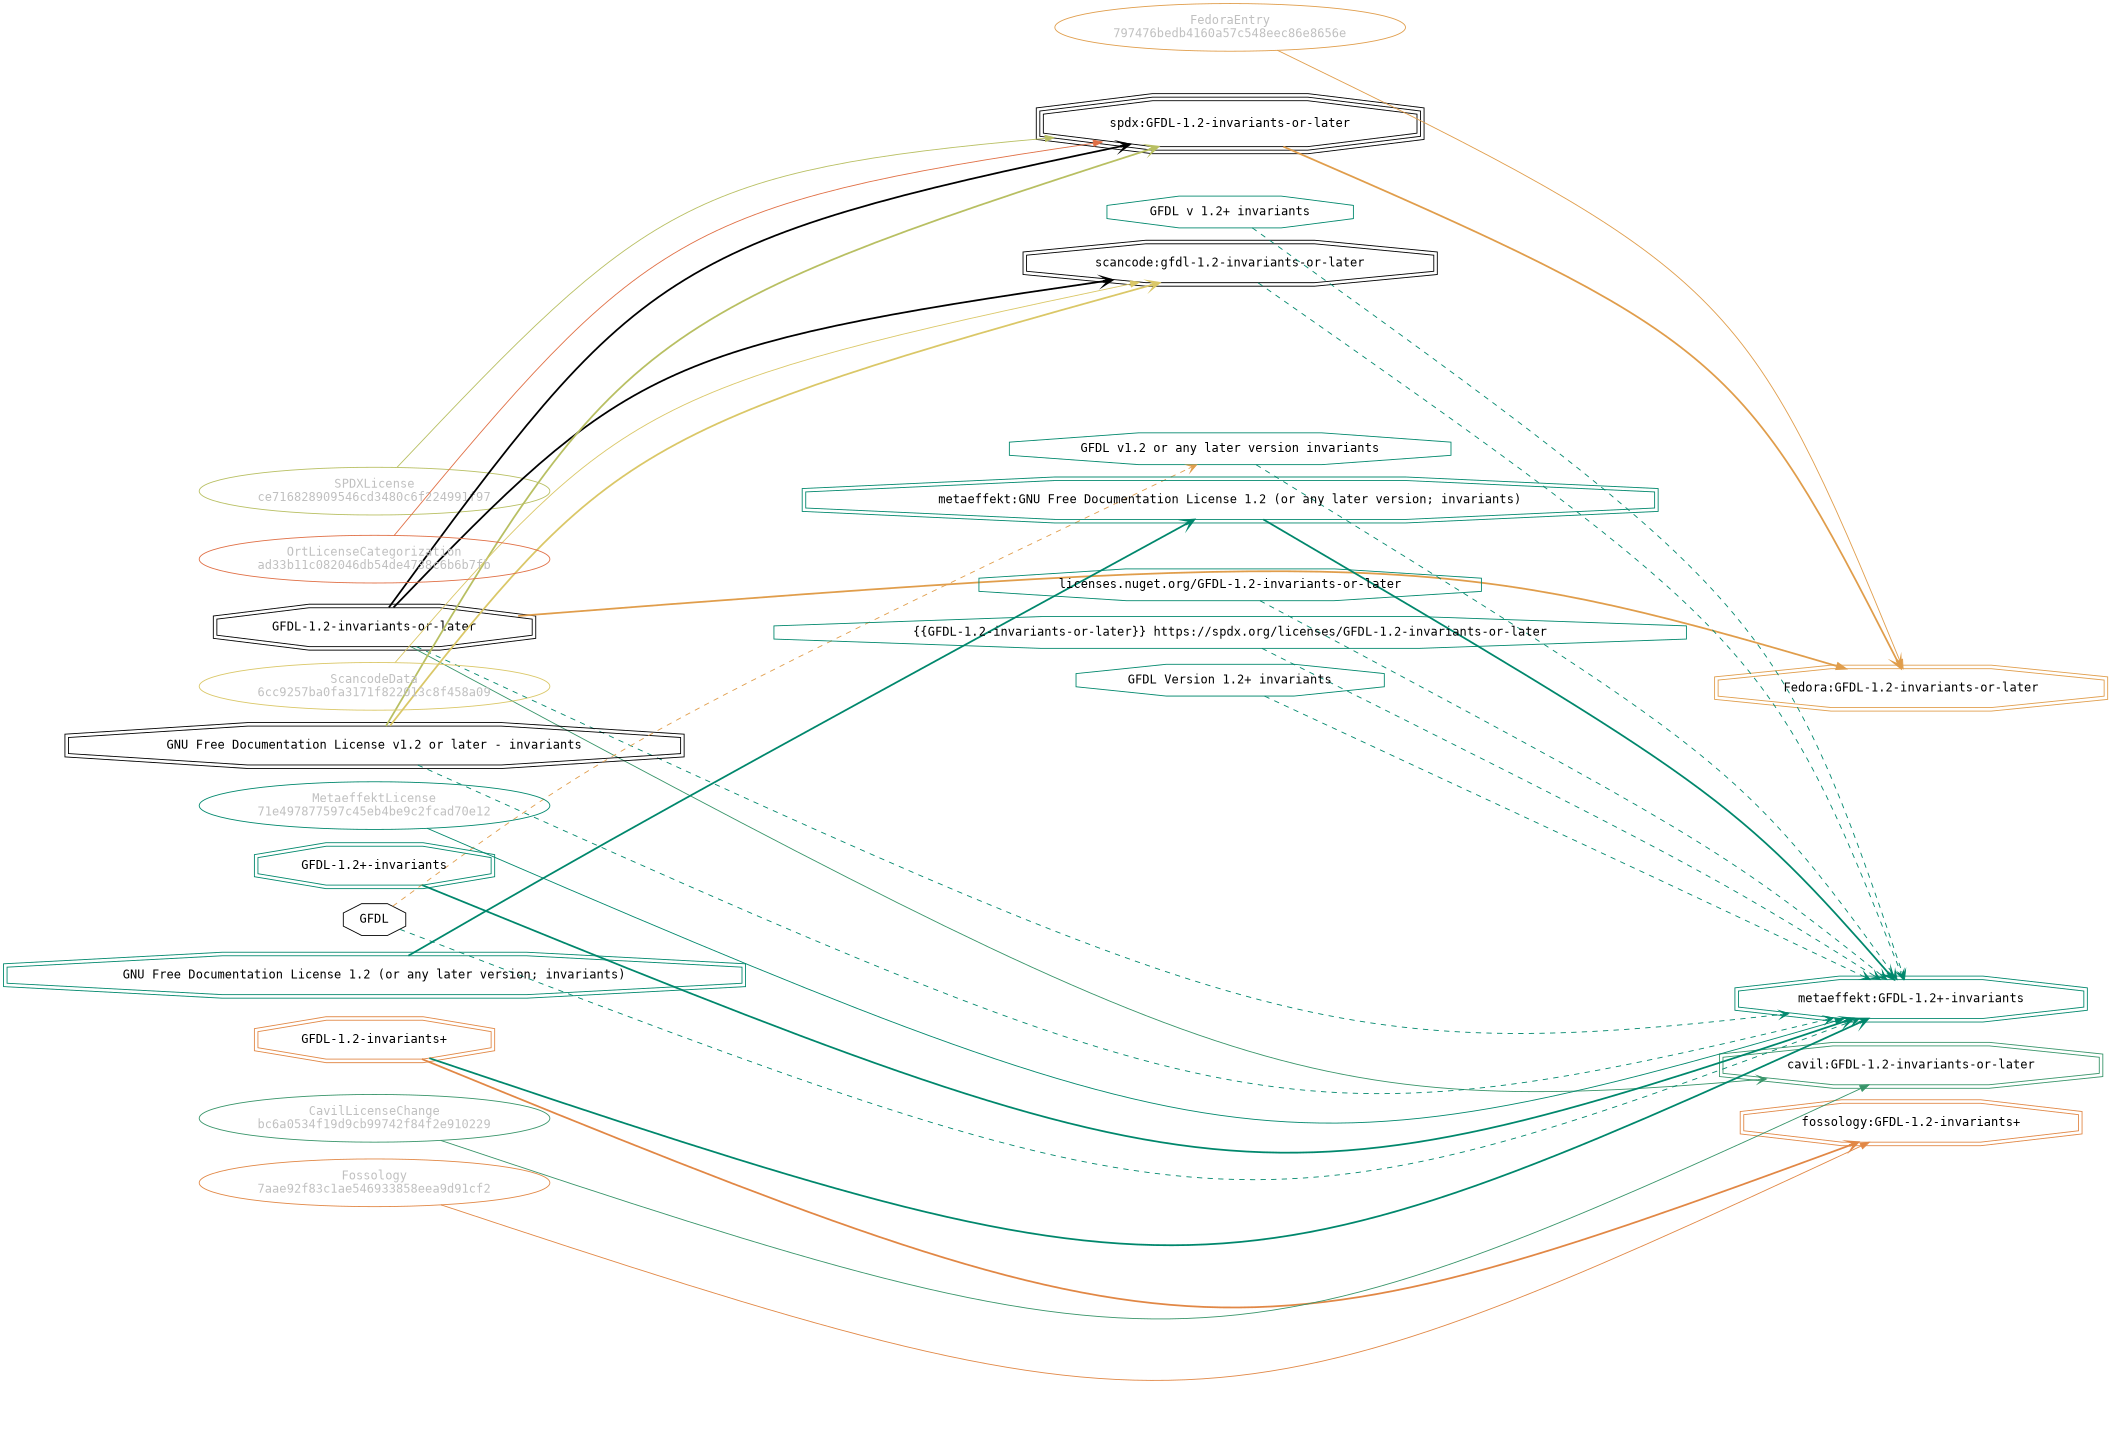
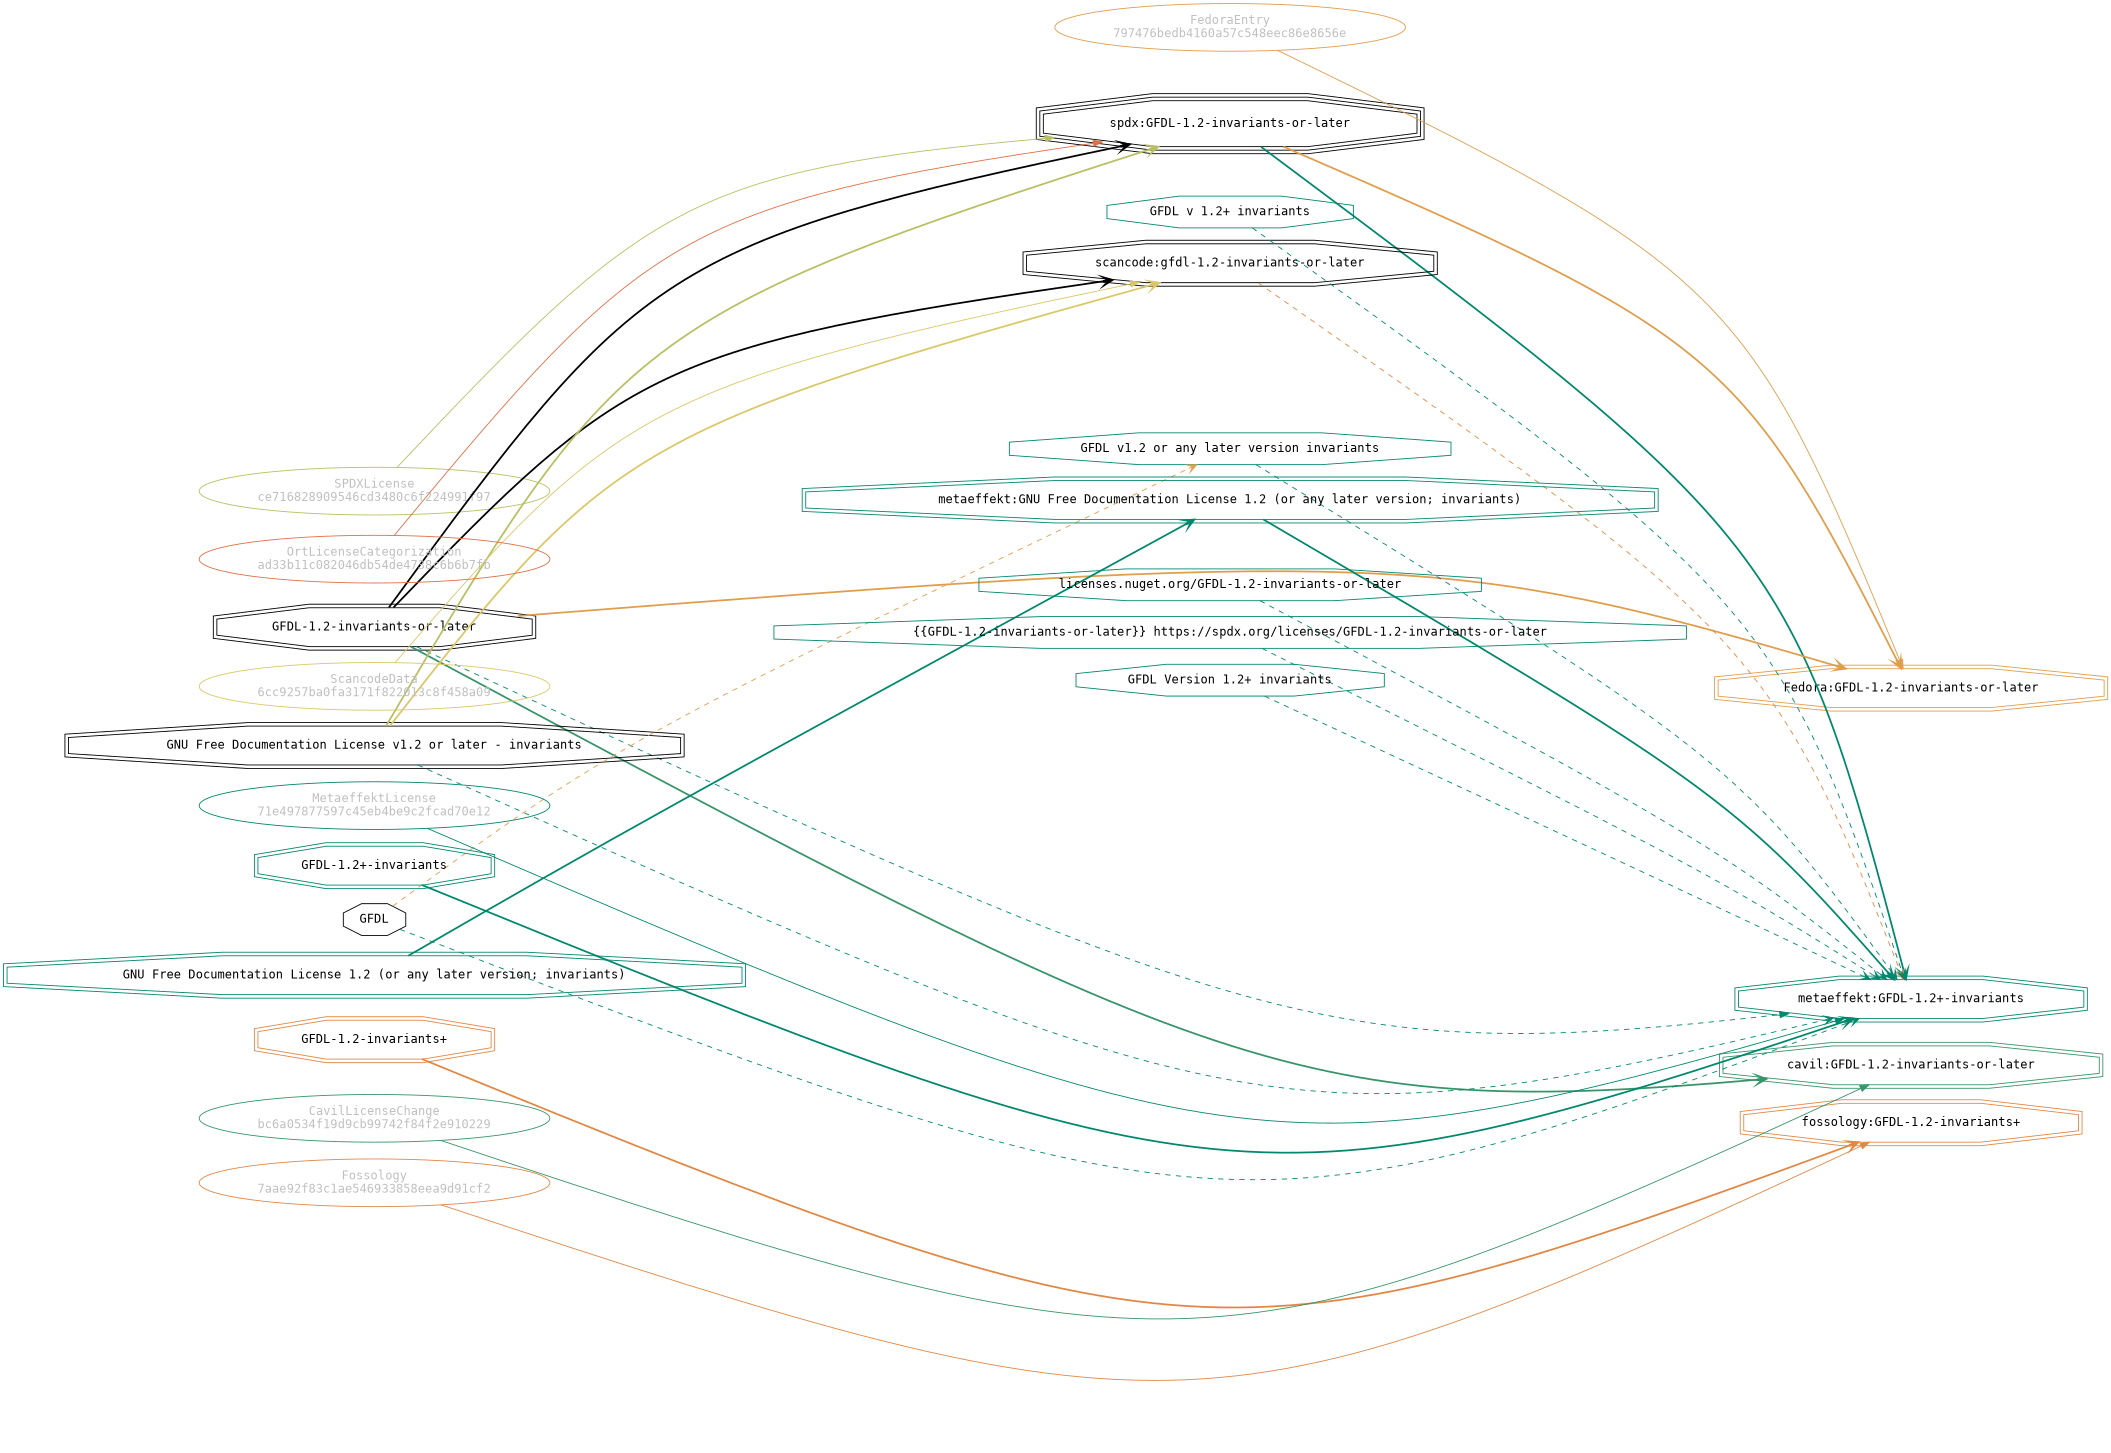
  strict digraph {
    fontname="DejaVu Sans Mono"
    rankdir=LR
    splines=curved
    node [color="#00876c" fontname="DejaVu Sans Mono" shape=doubleoctagon]
    edge [color="#00876c" fontname="DejaVu Sans Mono" weight=0.5 arrowhead=vee style=bold]
    n1 [color="#b8bf62" fillcolor="beige;1" fontcolor=gray label="SPDXLicense\nce716828909546cd3480c6f224991f97" shape=ellipse]
    n2 [label="spdx:GFDL-1.2-invariants-or-later" shape=tripleoctagon color=""]
    n3 [color="#e09d4b" label="Fedora:GFDL-1.2-invariants-or-later"]
    n4 [label="metaeffekt:GFDL-1.2+-invariants"]
    n5 [label="GFDL-1.2-invariants-or-later" color=""]
    n6 [label="scancode:gfdl-1.2-invariants-or-later" color=""]
    n7 [color="#379469" label="cavil:GFDL-1.2-invariants-or-later"]
    n8 [label="GNU Free Documentation License v1.2 or later - invariants" color=""]
    n9 [color="#e18745" label="fossology:GFDL-1.2-invariants+"]
    n10 [label=GFDL shape=octagon color=""]
    n11 [label="GFDL v1.2 or any later version invariants" shape=octagon]
    n12 [color="#e09d4b" fillcolor="beige;1" fontcolor=gray label="FedoraEntry\n797476bedb4160a57c548eec86e8656e" shape=ellipse]
    n13 [color="#dac767" fillcolor="beige;1" fontcolor=gray label="ScancodeData\n6cc9257ba0fa3171f822013c8f458a09" shape=ellipse]
    n14 [color="#e18745" fillcolor="beige;1" fontcolor=gray label="Fossology\n7aae92f83c1ae546933858eea9d91cf2" shape=ellipse]
    n15 [color="#e18745" label="GFDL-1.2-invariants+"]
    n16 [color="#e06f45" fillcolor="beige;1" fontcolor=gray label="OrtLicenseCategorization\nad33b11c082046db54de4738c6b6b7fb" shape=ellipse]
    n17 [color="#379469" fillcolor="beige;1" fontcolor=gray label="CavilLicenseChange\nbc6a0534f19d9cb99742f84f2e910229" shape=ellipse]
    n18 [fillcolor="beige;1" fontcolor=gray label="MetaeffektLicense\n71e497877597c45eb4be9c2fcad70e12" shape=ellipse]
    n19 [label="GFDL-1.2+-invariants"]
    n20 [label="metaeffekt:GNU Free Documentation License 1.2 (or any later version; invariants)"]
    n21 [label="GNU Free Documentation License 1.2 (or any later version; invariants)"]
    n22 [label="licenses.nuget.org/GFDL-1.2-invariants-or-later" shape=octagon]
    n23 [label="{{GFDL-1.2-invariants-or-later}} https://spdx.org/licenses/GFDL-1.2-invariants-or-later" shape=octagon]
    n24 [label="GFDL Version 1.2+ invariants" shape=octagon]
    n25 [label="GFDL v 1.2+ invariants" shape=octagon]
    n1 -> n2 [color="#b8bf62" arrowhead="" style=""]
    n2 -> n3 [color="#e09d4b" weight=0.7]
-   n15 -> n4 [weight=0.7]
+   n2 -> n4 [weight=0.7]
    n5 -> n2 [weight=0.7 color=""]
-   n5 -> n3 [arrowhead=normal color="#e09d4b" weight=0.7]
-   n5 -> n4 [style=dashed]
+   n5 -> n3 [color="#e09d4b" weight=0.7]
+   n5 -> n4 [arrowhead=normal style=dashed]
    n5 -> n6 [weight=0.7 color=""]
-   n5 -> n7 [color="#379469" style=solid weight=0.7]
-   n6 -> n4 [style=dashed]
+   n5 -> n7 [color="#379469" weight=0.7]
+   n6 -> n4 [color="#e18745" style=dashed]
    n8 -> n2 [color="#b8bf62" weight=0.7]
    n8 -> n4 [style=dashed]
    n8 -> n6 [color="#dac767" weight=0.7]
    n10 -> n4 [style=dashed]
    n10 -> n11 [color="#e09d4b" style=dashed]
    n11 -> n4 [style=dashed]
    n12 -> n3 [color="#e09d4b" arrowhead="" style=""]
    n13 -> n6 [color="#dac767" arrowhead="" style=""]
    n14 -> n9 [color="#e18745" arrowhead="" style=""]
    n15 -> n9 [color="#e18745" weight=0.7]
    n16 -> n2 [color="#e06f45" arrowhead="" style=""]
    n17 -> n7 [color="#379469" arrowhead="" style=""]
    n18 -> n4 [arrowhead="" style=""]
    n19 -> n4 [weight=0.7]
    n20 -> n4 [weight=0.7]
    n21 -> n20 [weight=0.7]
    n22 -> n4 [style=dashed]
    n23 -> n4 [style=dashed]
    n24 -> n4 [style=dashed]
    n25 -> n4 [style=dashed]
  }
